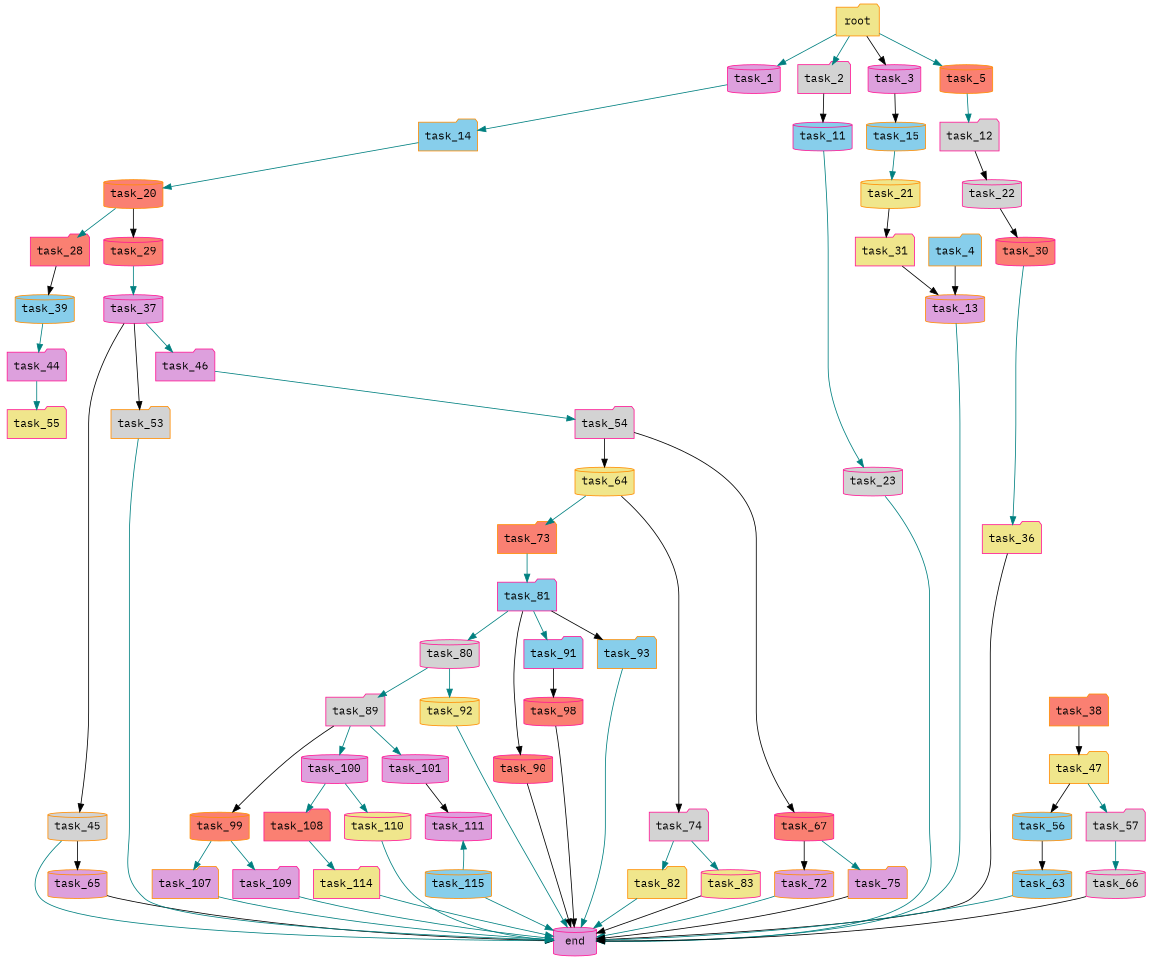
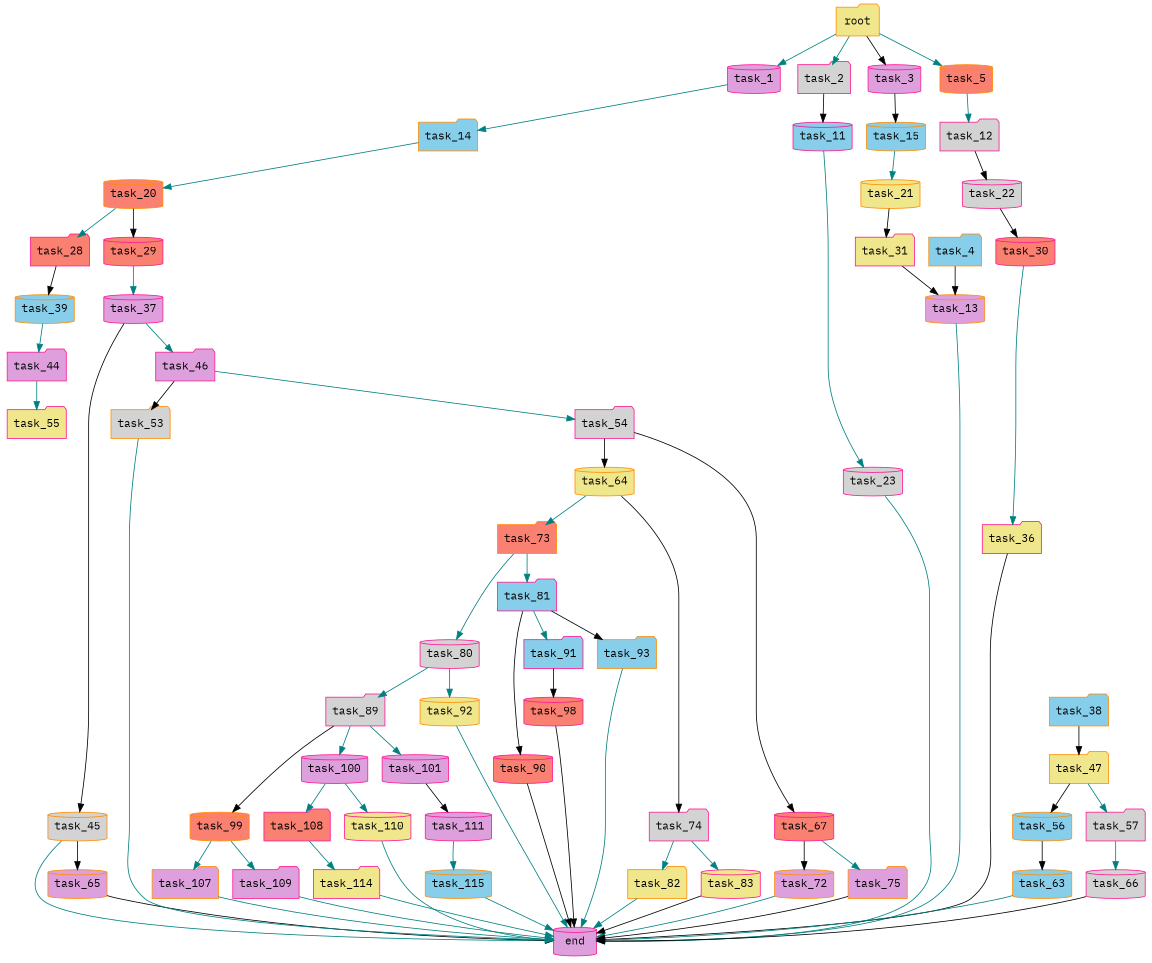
  digraph {
    fontname="IBM Plex Mono"
    node [color=deeppink fillcolor=plum fontname="IBM Plex Mono" shape=cylinder style=filled]
    edge [color=teal fontname="IBM Plex Mono"]
    root [color=darkorange fillcolor=khaki shape=folder]
    task_1
    task_2 [fillcolor=lightgrey shape=folder]
    task_3
    task_5 [color=darkorange fillcolor=salmon]
    task_14 [color=darkorange fillcolor=skyblue shape=folder]
    task_11 [fillcolor=skyblue]
    task_15 [color=darkorange fillcolor=skyblue]
    task_4 [color=darkorange fillcolor=skyblue shape=folder]
    task_13 [color=darkorange]
    task_12 [fillcolor=lightgrey shape=folder]
    task_20 [color=darkorange fillcolor=salmon]
    task_23 [fillcolor=lightgrey]
    task_21 [color=darkorange fillcolor=khaki]
    end
    task_22 [fillcolor=lightgrey]
    task_30 [fillcolor=salmon]
    task_28 [fillcolor=salmon shape=folder]
    task_29 [fillcolor=salmon]
    task_31 [fillcolor=khaki shape=folder]
    task_39 [color=darkorange fillcolor=skyblue]
    task_37
    task_36 [fillcolor=khaki shape=folder]
    task_44 [shape=folder]
    task_45 [color=darkorange fillcolor=lightgrey]
    task_46 [shape=folder]
-   task_38 [color=darkorange fillcolor=salmon shape=folder]
+   task_38 [color=darkorange fillcolor=skyblue shape=folder]
    task_47 [color=darkorange fillcolor=khaki shape=folder]
    task_65 [color=darkorange]
    task_53 [color=darkorange fillcolor=lightgrey shape=folder]
    task_54 [fillcolor=lightgrey shape=folder]
    task_56 [color=darkorange fillcolor=skyblue]
    task_57 [fillcolor=lightgrey shape=folder]
    task_55 [fillcolor=khaki shape=folder]
    task_64 [color=darkorange fillcolor=khaki]
    task_67 [fillcolor=salmon]
    task_63 [color=darkorange fillcolor=skyblue]
    task_66 [fillcolor=lightgrey]
    task_73 [color=darkorange fillcolor=salmon shape=folder]
    task_74 [fillcolor=lightgrey shape=folder]
    task_72 [color=darkorange]
    task_75 [color=darkorange shape=folder]
    task_80 [fillcolor=lightgrey]
    task_81 [fillcolor=skyblue shape=folder]
    task_82 [color=darkorange fillcolor=khaki shape=folder]
    task_83 [fillcolor=khaki]
    task_89 [fillcolor=lightgrey shape=folder]
    task_92 [color=darkorange fillcolor=khaki]
    task_90 [fillcolor=salmon]
    task_91 [fillcolor=skyblue shape=folder]
    task_93 [color=darkorange fillcolor=skyblue shape=folder]
    task_99 [color=darkorange fillcolor=salmon]
    task_100
    task_101
    task_98 [fillcolor=salmon]
    task_107 [color=darkorange shape=folder]
    task_109 [shape=folder]
    task_108 [fillcolor=salmon shape=folder]
    task_110 [fillcolor=khaki]
    task_111
    task_114 [fillcolor=khaki shape=folder]
    task_115 [color=darkorange fillcolor=skyblue]
    root -> task_1
    root -> task_2
    root -> task_3 [color=black]
    root -> task_5
    task_1 -> task_14
    task_2 -> task_11 [color=black]
    task_3 -> task_15 [color=black]
    task_5 -> task_12
    task_14 -> task_20
    task_11 -> task_23
    task_15 -> task_21
    task_4 -> task_13 [color=black]
    task_13 -> end
    task_12 -> task_22 [color=black]
    task_20 -> task_28
    task_20 -> task_29 [color=black]
    task_23 -> end
    task_21 -> task_31 [color=black]
    task_22 -> task_30 [color=black]
    task_30 -> task_36
    task_28 -> task_39 [color=black]
    task_29 -> task_37
    task_31 -> task_13 [color=black]
    task_39 -> task_44
    task_37 -> task_45 [color=black]
    task_37 -> task_46
    task_36 -> end [color=black]
    task_44 -> task_55
    task_45 -> end
    task_45 -> task_65 [color=black]
-   task_37 -> task_53 [color=black]
+   task_46 -> task_53 [color=black]
    task_46 -> task_54
    task_38 -> task_47 [color=black]
    task_47 -> task_56 [color=black]
    task_47 -> task_57
    task_65 -> end [color=black]
    task_53 -> end
    task_54 -> task_64 [color=black]
    task_54 -> task_67 [color=black]
    task_56 -> task_63 [color=black]
    task_57 -> task_66
    task_64 -> task_73
    task_64 -> task_74 [color=black]
    task_67 -> task_72 [color=black]
    task_67 -> task_75
    task_63 -> end
    task_66 -> end [color=black]
-   task_81 -> task_80
+   task_73 -> task_80
    task_73 -> task_81
    task_74 -> task_82
    task_74 -> task_83
    task_72 -> end
    task_75 -> end [color=black]
    task_80 -> task_89
    task_80 -> task_92
    task_81 -> task_90 [color=black]
    task_81 -> task_91
    task_81 -> task_93 [color=black]
    task_82 -> end
    task_83 -> end [color=black]
    task_89 -> task_99 [color=black]
    task_89 -> task_100
    task_89 -> task_101
    task_92 -> end
    task_90 -> end [color=black]
    task_91 -> task_98 [color=black]
    task_93 -> end
    task_99 -> task_107
    task_99 -> task_109
    task_100 -> task_108
    task_100 -> task_110
    task_101 -> task_111 [color=black]
    task_98 -> end [color=black]
    task_107 -> end
    task_109 -> end
    task_108 -> task_114
    task_110 -> end
-   task_115 -> task_111
+   task_111 -> task_115
    task_114 -> end
    task_115 -> end
  }
